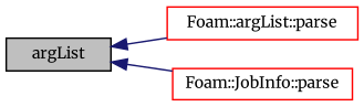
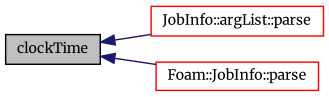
  digraph {
    fontname=Merriweather
    rankdir=LR
    node [color=red fontname=Merriweather fontsize=10 shape=record]
    edge [color=midnightblue dir=back fontname=Merriweather fontsize=10 labelfontname=FreeSans labelfontsize=10 style=solid]
-   n1 [color=black fillcolor=grey75 fontcolor=black height=0.2 label=argList style=filled width=0.4]
-   n2 [height=0.2 label="Foam::argList::parse" width=0.4]
+   n1 [color=black fillcolor=grey75 fontcolor=black height=0.2 label=clockTime style=filled width=0.4]
+   n2 [height=0.2 label="JobInfo::argList::parse" width=0.4]
    n3 [height=0.2 label="Foam::JobInfo::parse" width=0.4]
    n1 -> n2
    n1 -> n3
  }
